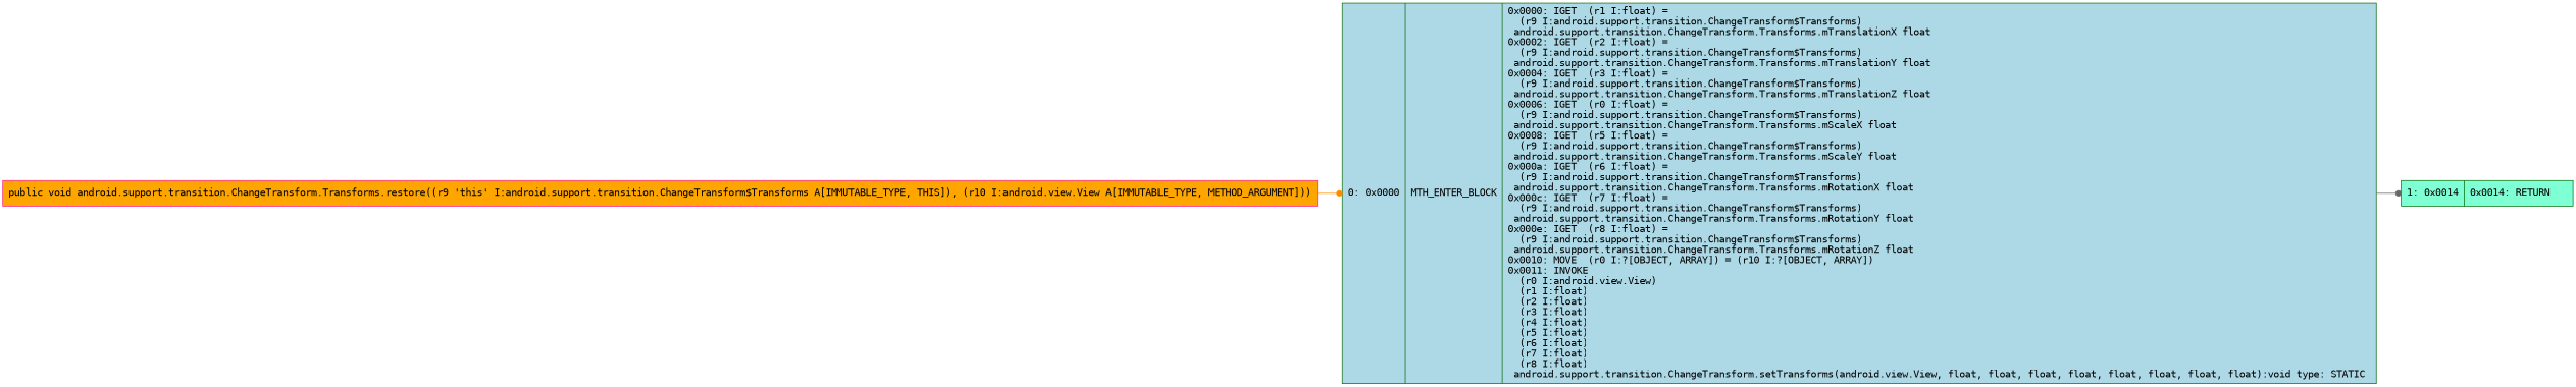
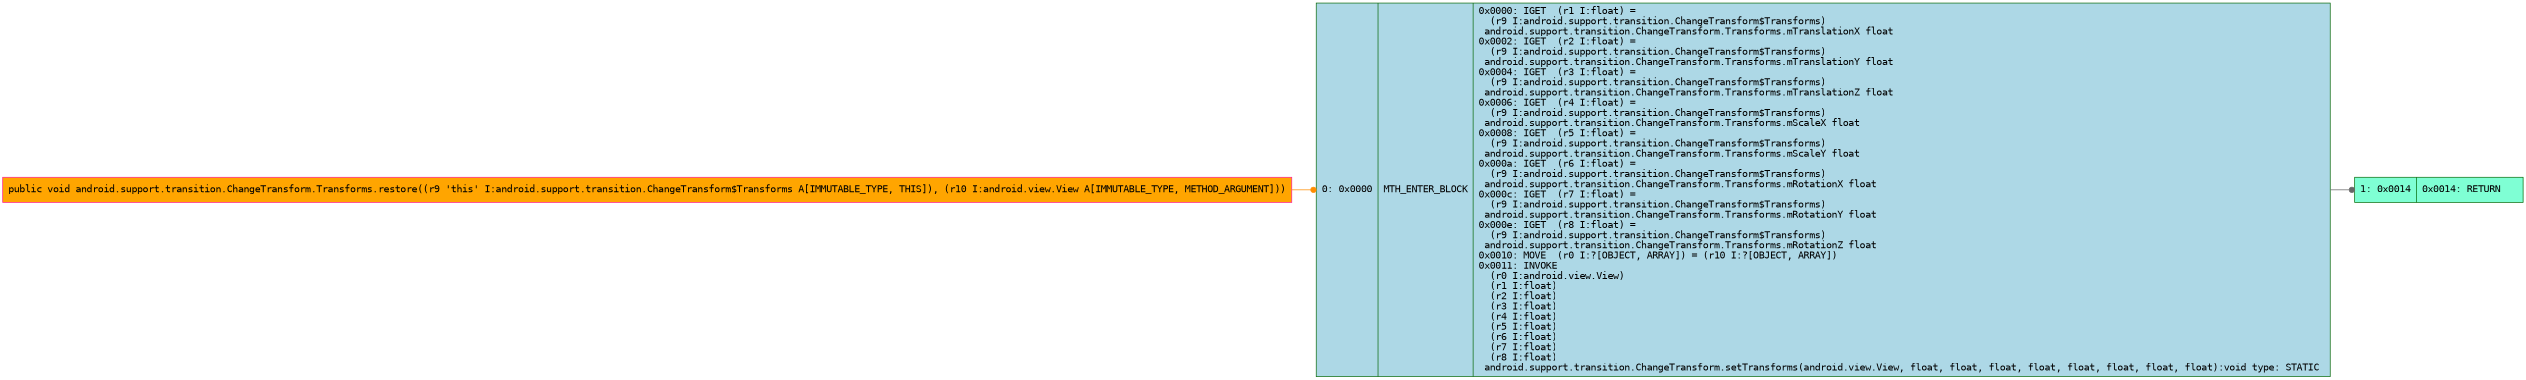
  digraph {
    rankdir=LR
    fontname="DejaVu Sans Mono"
    node [shape=record style=filled color=darkgreen fontname="DejaVu Sans Mono"]
    edge [arrowhead=dot fontname="DejaVu Sans Mono"]
-   n1 [label="{0\:\ 0x0000|MTH_ENTER_BLOCK\l|0x0000: IGET  (r1 I:float) = \l  (r9 I:android.support.transition.ChangeTransform$Transforms)\l android.support.transition.ChangeTransform.Transforms.mTranslationX float \l0x0002: IGET  (r2 I:float) = \l  (r9 I:android.support.transition.ChangeTransform$Transforms)\l android.support.transition.ChangeTransform.Transforms.mTranslationY float \l0x0004: IGET  (r3 I:float) = \l  (r9 I:android.support.transition.ChangeTransform$Transforms)\l android.support.transition.ChangeTransform.Transforms.mTranslationZ float \l0x0006: IGET  (r0 I:float) = \l  (r9 I:android.support.transition.ChangeTransform$Transforms)\l android.support.transition.ChangeTransform.Transforms.mScaleX float \l0x0008: IGET  (r5 I:float) = \l  (r9 I:android.support.transition.ChangeTransform$Transforms)\l android.support.transition.ChangeTransform.Transforms.mScaleY float \l0x000a: IGET  (r6 I:float) = \l  (r9 I:android.support.transition.ChangeTransform$Transforms)\l android.support.transition.ChangeTransform.Transforms.mRotationX float \l0x000c: IGET  (r7 I:float) = \l  (r9 I:android.support.transition.ChangeTransform$Transforms)\l android.support.transition.ChangeTransform.Transforms.mRotationY float \l0x000e: IGET  (r8 I:float) = \l  (r9 I:android.support.transition.ChangeTransform$Transforms)\l android.support.transition.ChangeTransform.Transforms.mRotationZ float \l0x0010: MOVE  (r0 I:?[OBJECT, ARRAY]) = (r10 I:?[OBJECT, ARRAY]) \l0x0011: INVOKE  \l  (r0 I:android.view.View)\l  (r1 I:float)\l  (r2 I:float)\l  (r3 I:float)\l  (r4 I:float)\l  (r5 I:float)\l  (r6 I:float)\l  (r7 I:float)\l  (r8 I:float)\l android.support.transition.ChangeTransform.setTransforms(android.view.View, float, float, float, float, float, float, float, float):void type: STATIC \l}" fillcolor=lightblue]
+   n1 [label="{0\:\ 0x0000|MTH_ENTER_BLOCK\l|0x0000: IGET  (r1 I:float) = \l  (r9 I:android.support.transition.ChangeTransform$Transforms)\l android.support.transition.ChangeTransform.Transforms.mTranslationX float \l0x0002: IGET  (r2 I:float) = \l  (r9 I:android.support.transition.ChangeTransform$Transforms)\l android.support.transition.ChangeTransform.Transforms.mTranslationY float \l0x0004: IGET  (r3 I:float) = \l  (r9 I:android.support.transition.ChangeTransform$Transforms)\l android.support.transition.ChangeTransform.Transforms.mTranslationZ float \l0x0006: IGET  (r4 I:float) = \l  (r9 I:android.support.transition.ChangeTransform$Transforms)\l android.support.transition.ChangeTransform.Transforms.mScaleX float \l0x0008: IGET  (r5 I:float) = \l  (r9 I:android.support.transition.ChangeTransform$Transforms)\l android.support.transition.ChangeTransform.Transforms.mScaleY float \l0x000a: IGET  (r6 I:float) = \l  (r9 I:android.support.transition.ChangeTransform$Transforms)\l android.support.transition.ChangeTransform.Transforms.mRotationX float \l0x000c: IGET  (r7 I:float) = \l  (r9 I:android.support.transition.ChangeTransform$Transforms)\l android.support.transition.ChangeTransform.Transforms.mRotationY float \l0x000e: IGET  (r8 I:float) = \l  (r9 I:android.support.transition.ChangeTransform$Transforms)\l android.support.transition.ChangeTransform.Transforms.mRotationZ float \l0x0010: MOVE  (r0 I:?[OBJECT, ARRAY]) = (r10 I:?[OBJECT, ARRAY]) \l0x0011: INVOKE  \l  (r0 I:android.view.View)\l  (r1 I:float)\l  (r2 I:float)\l  (r3 I:float)\l  (r4 I:float)\l  (r5 I:float)\l  (r6 I:float)\l  (r7 I:float)\l  (r8 I:float)\l android.support.transition.ChangeTransform.setTransforms(android.view.View, float, float, float, float, float, float, float, float):void type: STATIC \l}" fillcolor=lightblue]
    n2 [label="{1\:\ 0x0014|0x0014: RETURN   \l}" fillcolor=aquamarine]
    n3 [label="{public void android.support.transition.ChangeTransform.Transforms.restore((r9 'this' I:android.support.transition.ChangeTransform$Transforms A[IMMUTABLE_TYPE, THIS]), (r10 I:android.view.View A[IMMUTABLE_TYPE, METHOD_ARGUMENT])) }" fillcolor=orange color=deeppink]
    n1 -> n2 [color=gray40]
    n3 -> n1 [color=darkorange]
  }
